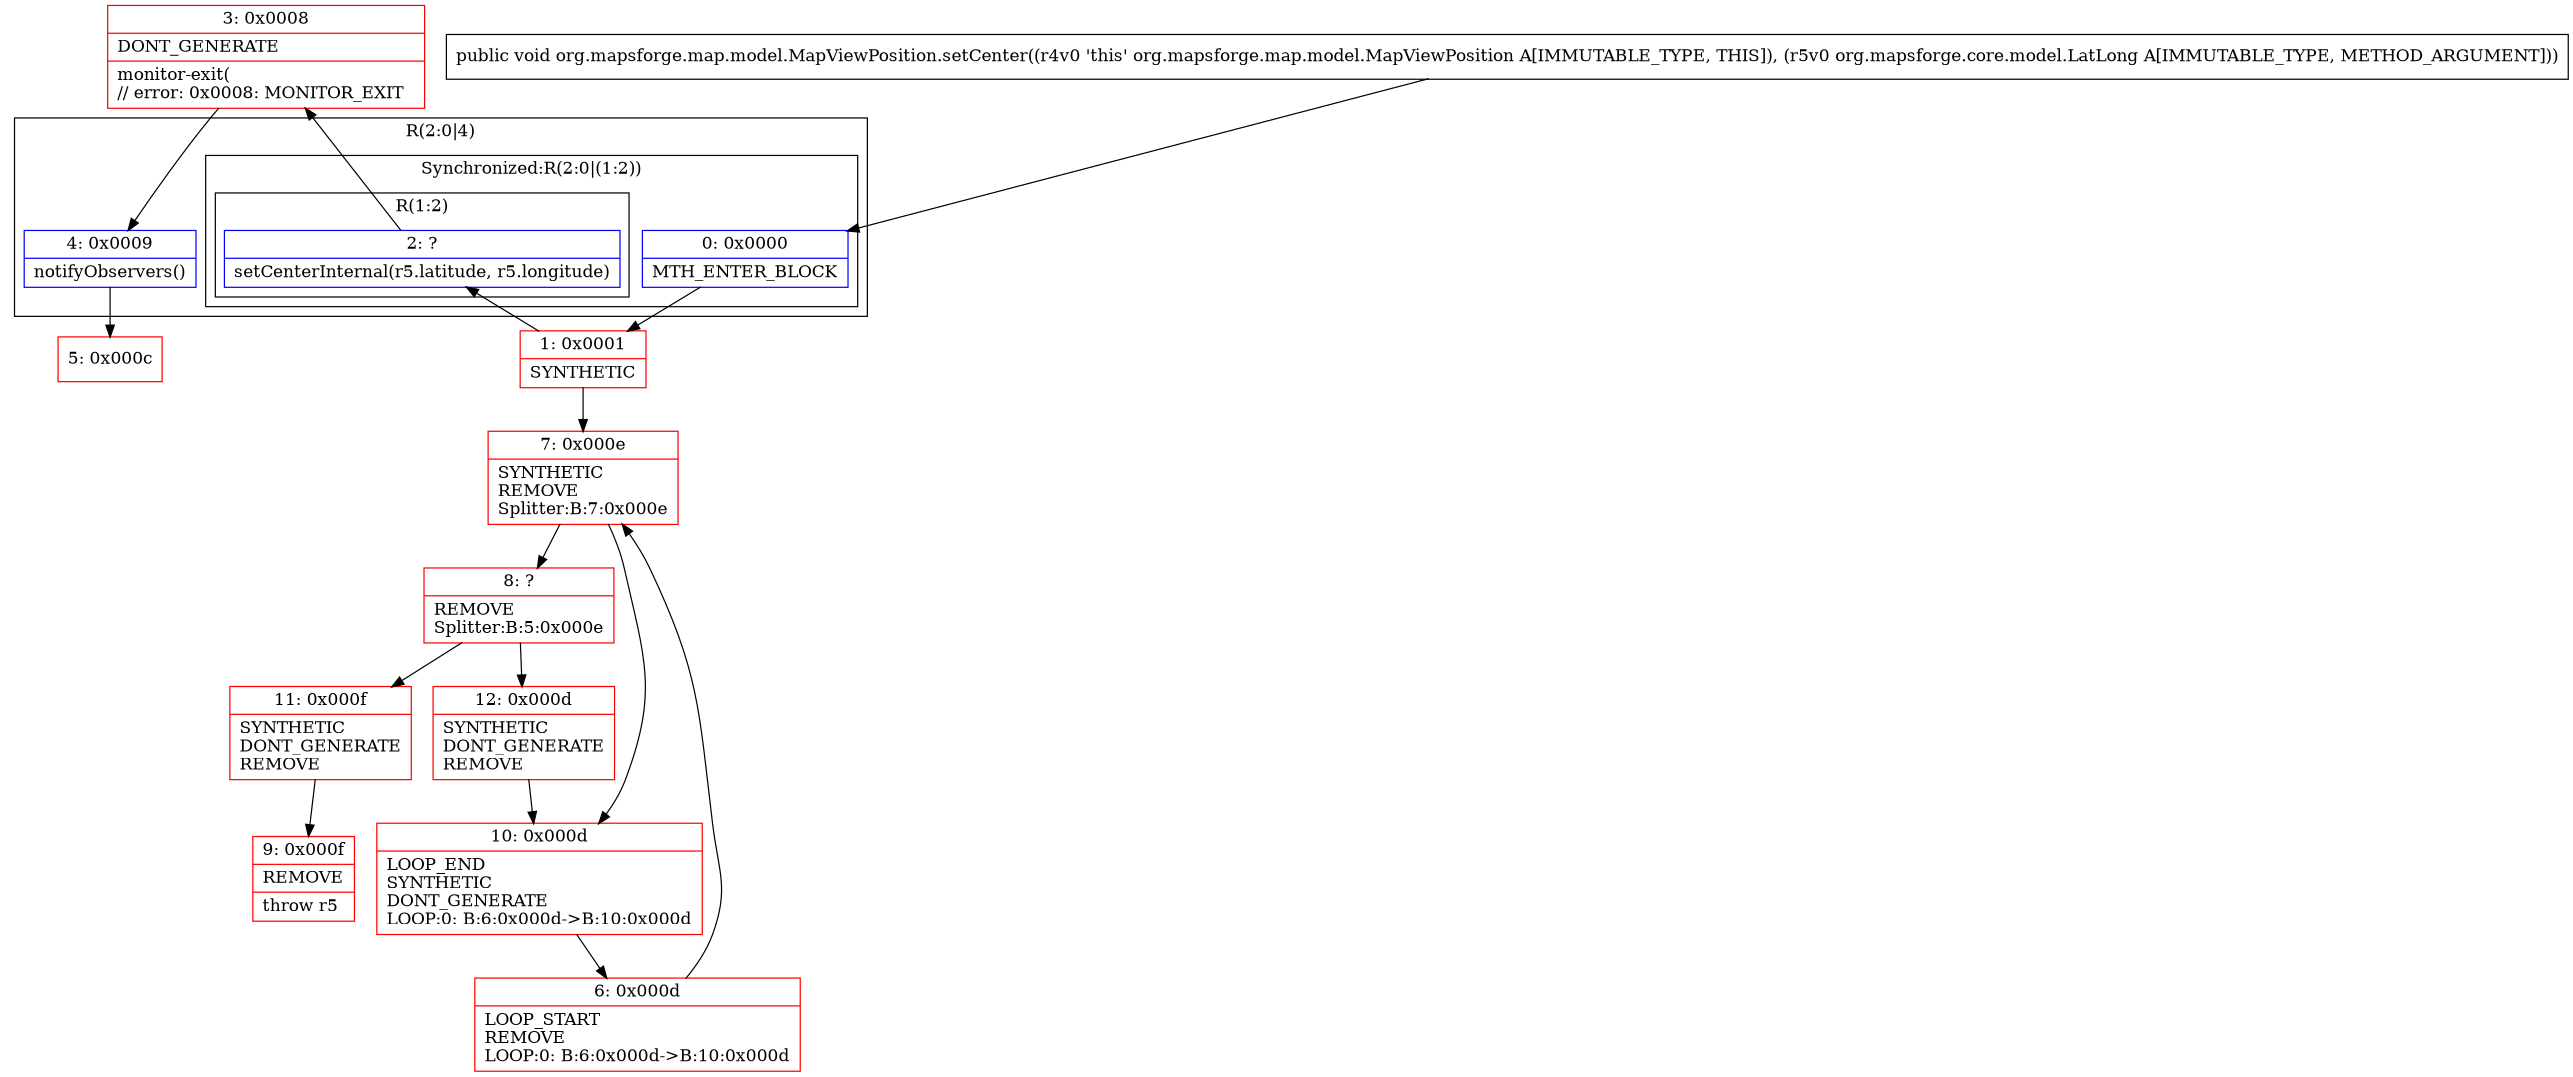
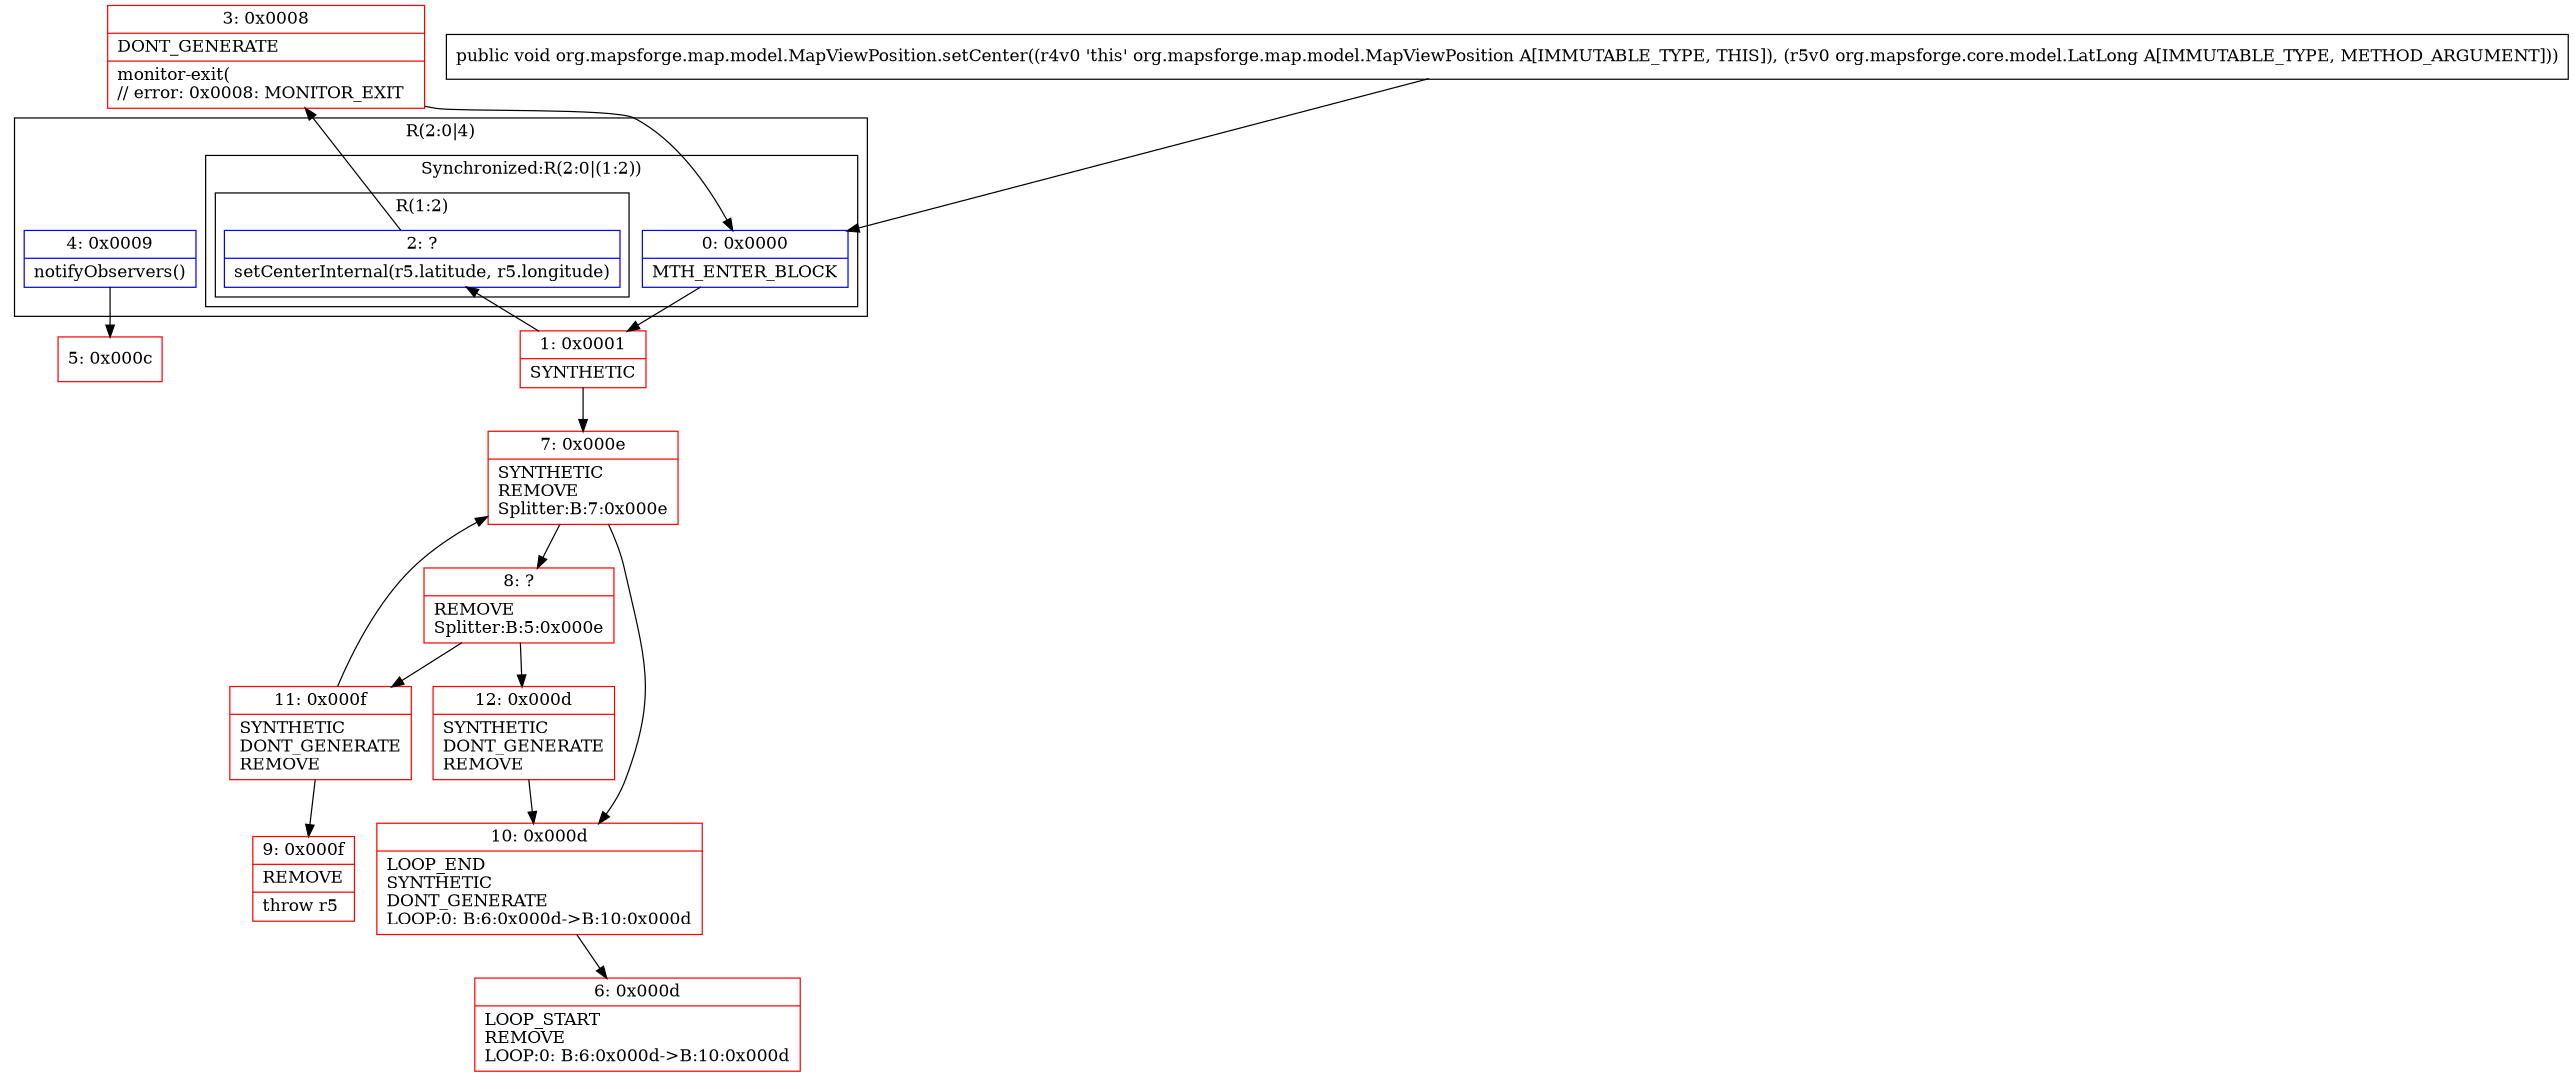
  digraph {
    node [color=red shape=record]
    n1 [color=blue label="{2\:\ ?|setCenterInternal(r5.latitude, r5.longitude)\l}"]
    n2 [color=blue label="{0\:\ 0x0000|MTH_ENTER_BLOCK\l}"]
    n3 [color=blue label="{4\:\ 0x0009|notifyObservers()\l}"]
    n4 [label="{3\:\ 0x0008|DONT_GENERATE\l|monitor\-exit(\l\/\/ error: 0x0008: MONITOR_EXIT  \l}"]
    n5 [label="{1\:\ 0x0001|SYNTHETIC\l}"]
    n6 [label="{5\:\ 0x000c}"]
    n7 [label="{7\:\ 0x000e|SYNTHETIC\lREMOVE\lSplitter:B:7:0x000e\l}"]
    n8 [label="{6\:\ 0x000d|LOOP_START\lREMOVE\lLOOP:0: B:6:0x000d\-\>B:10:0x000d\l}"]
    n9 [label="{8\:\ ?|REMOVE\lSplitter:B:5:0x000e\l}"]
    n10 [label="{10\:\ 0x000d|LOOP_END\lSYNTHETIC\lDONT_GENERATE\lLOOP:0: B:6:0x000d\-\>B:10:0x000d\l}"]
    n11 [label="{11\:\ 0x000f|SYNTHETIC\lDONT_GENERATE\lREMOVE\l}"]
    n12 [label="{12\:\ 0x000d|SYNTHETIC\lDONT_GENERATE\lREMOVE\l}"]
    n13 [label="{9\:\ 0x000f|REMOVE\l|throw r5\l}"]
    n14 [label="{public void org.mapsforge.map.model.MapViewPosition.setCenter((r4v0 'this' org.mapsforge.map.model.MapViewPosition A[IMMUTABLE_TYPE, THIS]), (r5v0 org.mapsforge.core.model.LatLong A[IMMUTABLE_TYPE, METHOD_ARGUMENT])) }" color=""]
    subgraph cluster_1 {
      label="R(2:0|4)"
      n3
      subgraph cluster_2 {
        label="Synchronized:R(2:0|(1:2))"
        n2
        subgraph cluster_3 {
          label="R(1:2)"
          n1
        }
      }
    }
    n1 -> n4
    n2 -> n5
    n3 -> n6
-   n4 -> n3
+   n4 -> n2
    n5 -> n1
    n5 -> n7
    n7 -> n9
    n7 -> n10
-   n8 -> n7
+   n11 -> n7
    n9 -> n11
    n9 -> n12
    n10 -> n8
    n11 -> n13
    n12 -> n10
    n14 -> n2
  }
